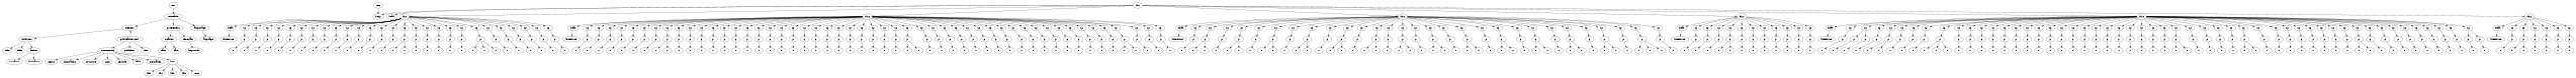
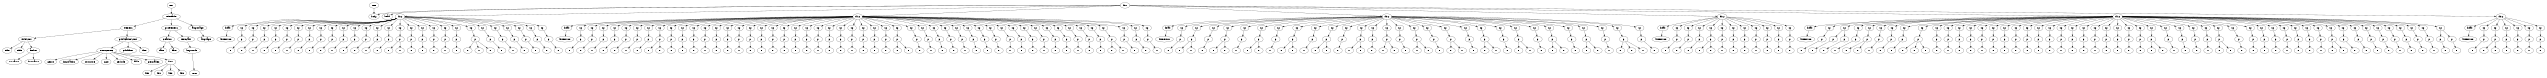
  digraph {
    n1 [label=TEI]
    n2 [label=teiHeader]
    n3 [label=fileDesc]
    n4 [label=profileDesc]
    n5 [label=langUsage]
    n6 [label=text]
    n7 [label=body]
    n8 [label=titleStmt]
    n9 [label=publicationStmt]
    n10 [label=creation]
    n11 [label=textClass]
    n12 [label=title]
    n13 [label=title]
    n14 [label=author]
    n15 [label=sourceDesc]
    n16 [label=publisher]
    n17 [label=idno]
    n18 [label=genre]
    n19 [label=inspiration]
    n20 [label=structure]
    n21 [label=type]
    n22 [label=periode]
    n23 [label=taille]
    n24 [label=permalien]
    n25 [label=liens]
    n26 [label=surname]
    n27 [label=forename]
    n28 [label=lien]
    n29 [label=lien]
    n30 [label=lien]
    n31 [label=lien]
    n32 [label=date]
    n33 [label=date]
    n34 [label=language]
    n35 [label=keywords]
    n36 [label=term]
    n37 [label=div1]
    n38 [label=head]
    n39 [label=div2]
    n40 [label=div2]
    n41 [label=div2]
    n42 [label=div2]
    n43 [label=div2]
    n44 [label=div2]
    n45 [label=head]
    n46 [label=sp]
    n47 [label=sp]
    n48 [label=sp]
    n49 [label=sp]
    n50 [label=sp]
    n51 [label=sp]
    n52 [label=sp]
    n53 [label=sp]
    n54 [label=sp]
    n55 [label=sp]
    n56 [label=sp]
    n57 [label=sp]
    n58 [label=sp]
    n59 [label=sp]
    n60 [label=sp]
    n61 [label=sp]
    n62 [label=sp]
    n63 [label=sp]
    n64 [label=sp]
    n65 [label=sp]
    n66 [label=sp]
    n67 [label=sp]
    n68 [label=sp]
    n69 [label=sp]
    n70 [label=sp]
    n71 [label=sp]
    n72 [label=sp]
    n73 [label=head]
    n74 [label=sp]
    n75 [label=sp]
    n76 [label=sp]
    n77 [label=sp]
    n78 [label=sp]
    n79 [label=sp]
    n80 [label=sp]
    n81 [label=sp]
    n82 [label=sp]
    n83 [label=sp]
    n84 [label=sp]
    n85 [label=sp]
    n86 [label=sp]
    n87 [label=sp]
    n88 [label=sp]
    n89 [label=sp]
    n90 [label=sp]
    n91 [label=sp]
    n92 [label=sp]
    n93 [label=sp]
    n94 [label=sp]
    n95 [label=sp]
    n96 [label=sp]
    n97 [label=sp]
    n98 [label=sp]
    n99 [label=sp]
    n100 [label=sp]
    n101 [label=sp]
    n102 [label=sp]
    n103 [label=sp]
    n104 [label=sp]
    n105 [label=sp]
    n106 [label=sp]
    n107 [label=sp]
    n108 [label=sp]
    n109 [label=sp]
    n110 [label=sp]
    n111 [label=sp]
    n112 [label=sp]
    n113 [label=sp]
    n114 [label=sp]
    n115 [label=sp]
    n116 [label=sp]
    n117 [label=sp]
    n118 [label=sp]
    n119 [label=sp]
    n120 [label=sp]
    n121 [label=sp]
    n122 [label=sp]
    n123 [label=sp]
    n124 [label=head]
    n125 [label=sp]
    n126 [label=sp]
    n127 [label=sp]
    n128 [label=sp]
    n129 [label=sp]
    n130 [label=sp]
    n131 [label=sp]
    n132 [label=sp]
    n133 [label=sp]
    n134 [label=sp]
    n135 [label=sp]
    n136 [label=sp]
    n137 [label=sp]
    n138 [label=sp]
    n139 [label=sp]
    n140 [label=sp]
    n141 [label=sp]
    n142 [label=sp]
    n143 [label=sp]
    n144 [label=sp]
    n145 [label=sp]
    n146 [label=sp]
    n147 [label=sp]
    n148 [label=sp]
    n149 [label=sp]
    n150 [label=sp]
    n151 [label=sp]
    n152 [label=sp]
    n153 [label=sp]
    n154 [label=head]
    n155 [label=sp]
    n156 [label=sp]
    n157 [label=sp]
    n158 [label=sp]
    n159 [label=sp]
    n160 [label=sp]
    n161 [label=sp]
    n162 [label=sp]
    n163 [label=sp]
    n164 [label=sp]
    n165 [label=sp]
    n166 [label=head]
    n167 [label=sp]
    n168 [label=sp]
    n169 [label=sp]
    n170 [label=sp]
    n171 [label=sp]
    n172 [label=sp]
    n173 [label=sp]
    n174 [label=sp]
    n175 [label=sp]
    n176 [label=sp]
    n177 [label=sp]
    n178 [label=sp]
    n179 [label=sp]
    n180 [label=sp]
    n181 [label=sp]
    n182 [label=sp]
    n183 [label=sp]
    n184 [label=sp]
    n185 [label=sp]
    n186 [label=sp]
    n187 [label=sp]
    n188 [label=sp]
    n189 [label=sp]
    n190 [label=sp]
    n191 [label=sp]
    n192 [label=sp]
    n193 [label=sp]
    n194 [label=sp]
    n195 [label=sp]
    n196 [label=sp]
    n197 [label=sp]
    n198 [label=sp]
    n199 [label=sp]
    n200 [label=sp]
    n201 [label=sp]
    n202 [label=sp]
    n203 [label=sp]
    n204 [label=sp]
    n205 [label=sp]
    n206 [label=sp]
    n207 [label=sp]
    n208 [label=sp]
    n209 [label=sp]
    n210 [label=sp]
    n211 [label=sp]
    n212 [label=sp]
    n213 [label=sp]
    n214 [label=sp]
    n215 [label=sp]
    n216 [label=sp]
    n217 [label=sp]
    n218 [label=head]
    n219 [label=sp]
    n220 [label=sp]
    n221 [label=sp]
    n222 [label=sp]
    n223 [label=sp]
    n224 [label=sp]
    n225 [label=listPerson]
    n226 [label=p]
    n227 [label=p]
    n228 [label=p]
    n229 [label=p]
    n230 [label=p]
    n231 [label=p]
    n232 [label=p]
    n233 [label=p]
    n234 [label=p]
    n235 [label=p]
    n236 [label=p]
    n237 [label=p]
    n238 [label=p]
    n239 [label=p]
    n240 [label=p]
    n241 [label=p]
    n242 [label=p]
    n243 [label=p]
    n244 [label=p]
    n245 [label=p]
    n246 [label=p]
    n247 [label=p]
    n248 [label=p]
    n249 [label=p]
    n250 [label=p]
    n251 [label=p]
    n252 [label=p]
    n253 [label=s]
    n254 [label=s]
    n255 [label=s]
    n256 [label=s]
    n257 [label=s]
    n258 [label=s]
    n259 [label=s]
    n260 [label=s]
    n261 [label=s]
    n262 [label=s]
    n263 [label=s]
    n264 [label=s]
    n265 [label=s]
    n266 [label=s]
    n267 [label=s]
    n268 [label=s]
    n269 [label=s]
    n270 [label=s]
    n271 [label=s]
    n272 [label=s]
    n273 [label=s]
    n274 [label=s]
    n275 [label=s]
    n276 [label=s]
    n277 [label=s]
    n278 [label=s]
    n279 [label=s]
    n280 [label=s]
    n281 [label=s]
    n282 [label=s]
    n283 [label=listPerson]
    n284 [label=p]
    n285 [label=p]
    n286 [label=p]
    n287 [label=p]
    n288 [label=p]
    n289 [label=p]
    n290 [label=p]
    n291 [label=p]
    n292 [label=p]
    n293 [label=p]
    n294 [label=p]
    n295 [label=p]
    n296 [label=p]
    n297 [label=p]
    n298 [label=p]
    n299 [label=p]
    n300 [label=p]
    n301 [label=p]
    n302 [label=p]
    n303 [label=p]
    n304 [label=p]
    n305 [label=p]
    n306 [label=p]
    n307 [label=p]
    n308 [label=p]
    n309 [label=p]
    n310 [label=p]
    n311 [label=p]
    n312 [label=p]
    n313 [label=p]
    n314 [label=p]
    n315 [label=p]
    n316 [label=p]
    n317 [label=p]
    n318 [label=p]
    n319 [label=p]
    n320 [label=p]
    n321 [label=p]
    n322 [label=p]
    n323 [label=p]
    n324 [label=p]
    n325 [label=p]
    n326 [label=p]
    n327 [label=p]
    n328 [label=p]
    n329 [label=p]
    n330 [label=p]
    n331 [label=p]
    n332 [label=p]
    n333 [label=p]
    n334 [label=s]
    n335 [label=s]
    n336 [label=s]
    n337 [label=s]
    n338 [label=s]
    n339 [label=s]
    n340 [label=s]
    n341 [label=s]
    n342 [label=s]
    n343 [label=s]
    n344 [label=s]
    n345 [label=s]
    n346 [label=s]
    n347 [label=s]
    n348 [label=s]
    n349 [label=s]
    n350 [label=s]
    n351 [label=s]
    n352 [label=s]
    n353 [label=s]
    n354 [label=s]
    n355 [label=s]
    n356 [label=s]
    n357 [label=s]
    n358 [label=s]
    n359 [label=s]
    n360 [label=s]
    n361 [label=s]
    n362 [label=s]
    n363 [label=s]
    n364 [label=s]
    n365 [label=s]
    n366 [label=s]
    n367 [label=s]
    n368 [label=s]
    n369 [label=s]
    n370 [label=s]
    n371 [label=s]
    n372 [label=s]
    n373 [label=s]
    n374 [label=s]
    n375 [label=s]
    n376 [label=s]
    n377 [label=s]
    n378 [label=s]
    n379 [label=s]
    n380 [label=s]
    n381 [label=s]
    n382 [label=s]
    n383 [label=s]
    n384 [label=s]
    n385 [label=s]
    n386 [label=s]
    n387 [label=listPerson]
    n388 [label=p]
    n389 [label=p]
    n390 [label=p]
    n391 [label=p]
    n392 [label=p]
    n393 [label=p]
    n394 [label=p]
    n395 [label=p]
    n396 [label=p]
    n397 [label=p]
    n398 [label=p]
    n399 [label=p]
    n400 [label=p]
    n401 [label=p]
    n402 [label=p]
    n403 [label=p]
    n404 [label=p]
    n405 [label=p]
    n406 [label=p]
    n407 [label=p]
    n408 [label=p]
    n409 [label=p]
    n410 [label=p]
    n411 [label=p]
    n412 [label=p]
    n413 [label=p]
    n414 [label=p]
    n415 [label=p]
    n416 [label=p]
    n417 [label=s]
    n418 [label=s]
    n419 [label=s]
    n420 [label=s]
    n421 [label=s]
    n422 [label=s]
    n423 [label=s]
    n424 [label=s]
    n425 [label=s]
    n426 [label=s]
    n427 [label=s]
    n428 [label=s]
    n429 [label=s]
    n430 [label=s]
    n431 [label=s]
    n432 [label=s]
    n433 [label=s]
    n434 [label=s]
    n435 [label=s]
    n436 [label=s]
    n437 [label=s]
    n438 [label=s]
    n439 [label=s]
    n440 [label=s]
    n441 [label=s]
    n442 [label=s]
    n443 [label=s]
    n444 [label=s]
    n445 [label=s]
    n446 [label=s]
    n447 [label=s]
    n448 [label=s]
    n449 [label=s]
    n450 [label=s]
    n451 [label=s]
    n452 [label=s]
    n453 [label=s]
    n454 [label=s]
    n455 [label=s]
    n456 [label=s]
    n457 [label=s]
    n458 [label=s]
    n459 [label=s]
    n460 [label=s]
    n461 [label=listPerson]
    n462 [label=p]
    n463 [label=p]
    n464 [label=p]
    n465 [label=p]
    n466 [label=p]
    n467 [label=p]
    n468 [label=p]
    n469 [label=p]
    n470 [label=p]
    n471 [label=p]
    n472 [label=p]
    n473 [label=s]
    n474 [label=s]
    n475 [label=s]
    n476 [label=s]
    n477 [label=s]
    n478 [label=s]
    n479 [label=s]
    n480 [label=s]
    n481 [label=s]
    n482 [label=s]
    n483 [label=s]
    n484 [label=s]
    n485 [label=listPerson]
    n486 [label=p]
    n487 [label=p]
    n488 [label=p]
    n489 [label=p]
    n490 [label=p]
    n491 [label=p]
    n492 [label=p]
    n493 [label=p]
    n494 [label=p]
    n495 [label=p]
    n496 [label=p]
    n497 [label=p]
    n498 [label=p]
    n499 [label=p]
    n500 [label=p]
    n501 [label=p]
    n502 [label=p]
    n503 [label=p]
    n504 [label=p]
    n505 [label=p]
    n506 [label=p]
    n507 [label=p]
    n508 [label=p]
    n509 [label=p]
    n510 [label=p]
    n511 [label=p]
    n512 [label=p]
    n513 [label=p]
    n514 [label=p]
    n515 [label=p]
    n516 [label=p]
    n517 [label=p]
    n518 [label=p]
    n519 [label=p]
    n520 [label=p]
    n521 [label=p]
    n522 [label=p]
    n523 [label=p]
    n524 [label=p]
    n525 [label=p]
    n526 [label=p]
    n527 [label=p]
    n528 [label=p]
    n529 [label=p]
    n530 [label=p]
    n531 [label=p]
    n532 [label=p]
    n533 [label=p]
    n534 [label=p]
    n535 [label=p]
    n536 [label=p]
    n537 [label=p]
    n538 [label=p]
    n539 [label=s]
    n540 [label=s]
    n541 [label=s]
    n542 [label=s]
    n543 [label=s]
    n544 [label=s]
    n545 [label=s]
    n546 [label=s]
    n547 [label=s]
    n548 [label=s]
    n549 [label=s]
    n550 [label=s]
    n551 [label=s]
    n552 [label=s]
    n553 [label=s]
    n554 [label=s]
    n555 [label=s]
    n556 [label=s]
    n557 [label=s]
    n558 [label=s]
    n559 [label=s]
    n560 [label=s]
    n561 [label=s]
    n562 [label=s]
    n563 [label=s]
    n564 [label=s]
    n565 [label=s]
    n566 [label=s]
    n567 [label=s]
    n568 [label=s]
    n569 [label=s]
    n570 [label=s]
    n571 [label=s]
    n572 [label=s]
    n573 [label=s]
    n574 [label=s]
    n575 [label=s]
    n576 [label=s]
    n577 [label=s]
    n578 [label=s]
    n579 [label=s]
    n580 [label=s]
    n581 [label=s]
    n582 [label=s]
    n583 [label=s]
    n584 [label=s]
    n585 [label=s]
    n586 [label=s]
    n587 [label=s]
    n588 [label=s]
    n589 [label=s]
    n590 [label=s]
    n591 [label=s]
    n592 [label=s]
    n593 [label=s]
    n594 [label=s]
    n595 [label=s]
    n596 [label=s]
    n597 [label=s]
    n598 [label=listPerson]
    n599 [label=p]
    n600 [label=p]
    n601 [label=p]
    n602 [label=p]
    n603 [label=p]
    n604 [label=p]
    n605 [label=s]
    n606 [label=s]
    n607 [label=s]
    n608 [label=s]
    n609 [label=s]
    n610 [label=s]
    n611 [label=s]
    n1 -> n2
    n2 -> n3
    n2 -> n4
    n2 -> n5
    n3 -> n8
-   n9 -> n3
+   n3 -> n9
    n4 -> n10
    n4 -> n11
    n5 -> n34
    n6 -> n7
    n8 -> n12
    n8 -> n13
    n8 -> n14
    n9 -> n15
    n9 -> n16
    n9 -> n17
    n10 -> n32
    n10 -> n33
    n11 -> n35
    n14 -> n26
    n14 -> n27
    n15 -> n18
    n15 -> n19
    n15 -> n20
    n15 -> n21
    n15 -> n22
    n15 -> n23
    n15 -> n24
    n15 -> n25
    n25 -> n28
    n25 -> n29
    n25 -> n30
    n25 -> n31
-   n25 -> n36
+   n35 -> n36
    n37 -> n7
    n37 -> n38
    n37 -> n39
    n37 -> n40
    n37 -> n41
    n37 -> n42
    n37 -> n43
    n37 -> n44
    n39 -> n45
    n39 -> n46
    n39 -> n47
    n39 -> n48
    n39 -> n49
    n39 -> n50
    n39 -> n51
    n39 -> n52
    n39 -> n53
    n39 -> n54
    n39 -> n55
    n39 -> n56
    n39 -> n57
    n39 -> n58
    n39 -> n59
    n39 -> n60
    n39 -> n61
    n39 -> n62
    n39 -> n63
    n39 -> n64
    n39 -> n65
    n39 -> n66
    n39 -> n67
    n39 -> n68
    n39 -> n69
    n39 -> n70
    n39 -> n71
    n39 -> n72
    n40 -> n73
    n40 -> n74
    n40 -> n75
    n40 -> n76
    n40 -> n77
    n40 -> n78
    n40 -> n79
    n40 -> n80
    n40 -> n81
    n40 -> n82
    n40 -> n83
    n40 -> n84
    n40 -> n85
    n40 -> n86
    n40 -> n87
    n40 -> n88
    n40 -> n89
    n40 -> n90
    n40 -> n91
    n40 -> n92
    n40 -> n93
    n40 -> n94
    n40 -> n95
    n40 -> n96
    n40 -> n97
    n40 -> n98
    n40 -> n99
    n40 -> n100
    n40 -> n101
    n40 -> n102
    n40 -> n103
    n40 -> n104
    n40 -> n105
    n40 -> n106
    n40 -> n107
    n40 -> n108
    n40 -> n109
    n40 -> n110
    n40 -> n111
    n40 -> n112
    n40 -> n113
    n40 -> n114
    n40 -> n115
    n40 -> n116
    n40 -> n117
    n40 -> n118
    n40 -> n119
    n40 -> n120
    n40 -> n121
    n40 -> n122
    n40 -> n123
    n41 -> n124
    n41 -> n125
    n41 -> n126
    n41 -> n127
    n41 -> n128
    n41 -> n129
    n41 -> n130
    n41 -> n131
    n41 -> n132
    n41 -> n133
    n41 -> n134
    n41 -> n135
    n41 -> n136
    n41 -> n137
    n41 -> n138
    n41 -> n139
    n41 -> n140
    n41 -> n141
    n41 -> n142
    n41 -> n143
    n41 -> n144
    n41 -> n145
    n41 -> n146
    n41 -> n147
    n41 -> n148
    n41 -> n149
    n41 -> n150
    n41 -> n151
    n41 -> n152
    n41 -> n153
    n42 -> n154
    n42 -> n155
    n42 -> n156
    n42 -> n157
    n42 -> n158
    n42 -> n159
    n42 -> n160
    n42 -> n161
    n42 -> n162
    n42 -> n163
    n42 -> n164
    n42 -> n165
    n43 -> n166
    n43 -> n167
    n43 -> n168
    n43 -> n169
    n43 -> n170
    n43 -> n171
    n43 -> n172
    n43 -> n173
    n43 -> n174
    n43 -> n175
    n43 -> n176
    n43 -> n177
    n43 -> n178
    n43 -> n179
    n43 -> n180
    n43 -> n181
    n43 -> n182
    n43 -> n183
    n43 -> n184
    n43 -> n185
    n43 -> n186
    n43 -> n187
    n43 -> n188
    n43 -> n189
    n43 -> n190
    n43 -> n191
    n43 -> n192
    n43 -> n193
    n43 -> n194
    n43 -> n195
    n43 -> n196
    n43 -> n197
    n43 -> n198
    n43 -> n199
    n43 -> n200
    n43 -> n201
    n43 -> n202
    n43 -> n203
    n43 -> n204
    n43 -> n205
    n43 -> n206
    n43 -> n207
    n43 -> n208
    n43 -> n209
    n43 -> n210
    n43 -> n211
    n43 -> n212
    n43 -> n213
    n43 -> n214
    n43 -> n215
    n43 -> n216
    n43 -> n217
    n44 -> n218
    n44 -> n219
    n44 -> n220
    n44 -> n221
    n44 -> n222
    n44 -> n223
    n44 -> n224
    n45 -> n225
    n46 -> n226
    n47 -> n227
    n48 -> n228
    n49 -> n229
    n50 -> n230
    n51 -> n231
    n52 -> n232
    n53 -> n233
    n54 -> n234
    n55 -> n235
    n56 -> n236
    n57 -> n237
    n58 -> n238
    n59 -> n239
    n60 -> n240
    n61 -> n241
    n62 -> n242
    n63 -> n243
    n64 -> n244
    n65 -> n245
    n66 -> n246
    n67 -> n247
    n68 -> n248
    n69 -> n249
    n70 -> n250
    n71 -> n251
    n72 -> n252
    n73 -> n283
    n74 -> n284
    n75 -> n285
    n76 -> n286
    n77 -> n287
    n78 -> n288
    n79 -> n289
    n80 -> n290
    n81 -> n291
    n82 -> n292
    n83 -> n293
    n84 -> n294
    n85 -> n295
    n86 -> n296
    n87 -> n297
    n88 -> n298
    n89 -> n299
    n90 -> n300
    n91 -> n301
    n92 -> n302
    n93 -> n303
    n94 -> n304
    n95 -> n305
    n96 -> n306
    n97 -> n307
    n98 -> n308
    n99 -> n309
    n100 -> n310
    n101 -> n311
    n102 -> n312
    n103 -> n313
    n104 -> n314
    n105 -> n315
    n106 -> n316
    n107 -> n317
    n108 -> n318
    n109 -> n319
    n110 -> n320
    n111 -> n321
    n112 -> n322
    n113 -> n323
    n114 -> n324
    n115 -> n325
    n116 -> n326
    n117 -> n327
    n118 -> n328
    n119 -> n329
    n120 -> n330
    n121 -> n331
    n122 -> n332
    n123 -> n333
    n124 -> n387
    n125 -> n388
    n126 -> n389
    n127 -> n390
    n128 -> n391
    n129 -> n392
    n130 -> n393
    n131 -> n394
    n132 -> n395
    n133 -> n396
    n134 -> n397
    n135 -> n398
    n136 -> n399
    n137 -> n400
    n138 -> n401
    n139 -> n402
    n140 -> n403
    n141 -> n404
    n142 -> n405
    n143 -> n406
    n144 -> n407
    n145 -> n408
    n146 -> n409
    n147 -> n410
    n148 -> n411
    n149 -> n412
    n150 -> n413
    n151 -> n414
    n152 -> n415
    n153 -> n416
    n154 -> n461
    n155 -> n462
    n156 -> n463
    n157 -> n464
    n158 -> n465
    n159 -> n466
    n160 -> n467
    n161 -> n468
    n162 -> n469
    n163 -> n470
    n164 -> n471
    n165 -> n472
    n166 -> n485
    n167 -> n486
    n168 -> n487
    n168 -> n488
    n169 -> n489
    n170 -> n490
    n171 -> n491
    n172 -> n492
    n173 -> n493
    n174 -> n494
    n175 -> n495
    n176 -> n496
    n177 -> n497
    n178 -> n498
    n179 -> n499
    n180 -> n500
    n181 -> n501
    n182 -> n502
    n183 -> n503
    n184 -> n504
    n185 -> n505
    n186 -> n506
    n187 -> n507
    n188 -> n508
    n189 -> n509
    n190 -> n510
    n191 -> n511
    n192 -> n512
    n193 -> n513
    n194 -> n514
    n195 -> n515
    n196 -> n516
    n197 -> n517
    n198 -> n518
    n199 -> n519
    n200 -> n520
    n201 -> n521
    n202 -> n522
    n203 -> n523
    n204 -> n524
    n205 -> n525
    n206 -> n526
    n207 -> n527
    n208 -> n528
    n209 -> n529
    n210 -> n530
    n211 -> n531
    n212 -> n532
    n213 -> n533
    n214 -> n534
    n215 -> n535
    n216 -> n536
    n217 -> n537
    n217 -> n538
    n218 -> n598
    n219 -> n599
    n220 -> n600
    n221 -> n601
    n222 -> n602
    n223 -> n603
    n224 -> n604
    n226 -> n253
    n227 -> n254
    n228 -> n255
    n229 -> n256
    n230 -> n257
    n231 -> n258
    n232 -> n259
    n233 -> n260
    n234 -> n261
    n235 -> n262
    n236 -> n263
    n237 -> n264
    n238 -> n265
    n239 -> n266
    n240 -> n267
    n240 -> n268
    n241 -> n269
    n242 -> n270
    n243 -> n271
    n244 -> n272
    n245 -> n273
    n246 -> n274
    n246 -> n275
    n246 -> n276
    n247 -> n277
    n248 -> n278
    n249 -> n279
    n250 -> n280
    n251 -> n281
    n252 -> n282
    n284 -> n334
    n285 -> n335
    n286 -> n336
    n287 -> n337
    n288 -> n338
    n289 -> n339
    n290 -> n340
    n291 -> n341
    n291 -> n342
    n292 -> n343
    n293 -> n344
    n294 -> n345
    n295 -> n346
    n296 -> n347
    n297 -> n348
    n298 -> n349
    n299 -> n350
    n300 -> n351
    n301 -> n352
    n302 -> n353
    n303 -> n354
    n304 -> n355
    n305 -> n356
    n306 -> n357
    n307 -> n358
    n308 -> n359
    n309 -> n360
    n310 -> n361
    n311 -> n362
    n312 -> n363
    n312 -> n364
    n313 -> n365
    n314 -> n366
    n315 -> n367
    n316 -> n368
    n317 -> n369
    n318 -> n370
    n319 -> n371
    n320 -> n372
    n321 -> n373
    n322 -> n374
    n323 -> n375
    n324 -> n376
    n325 -> n377
    n326 -> n378
    n327 -> n379
    n328 -> n380
    n329 -> n381
    n330 -> n382
    n330 -> n383
    n331 -> n384
    n332 -> n385
    n333 -> n386
    n388 -> n417
    n389 -> n418
    n389 -> n419
    n390 -> n420
    n391 -> n421
    n391 -> n422
    n392 -> n423
    n393 -> n424
    n393 -> n425
    n394 -> n426
    n395 -> n427
    n395 -> n428
    n396 -> n429
    n397 -> n430
    n397 -> n431
    n398 -> n432
    n399 -> n433
    n399 -> n434
    n400 -> n435
    n401 -> n436
    n401 -> n437
    n402 -> n438
    n403 -> n439
    n403 -> n440
    n404 -> n441
    n405 -> n442
    n405 -> n443
    n406 -> n444
    n407 -> n445
    n407 -> n446
    n408 -> n447
    n409 -> n448
    n409 -> n449
    n410 -> n450
    n411 -> n451
    n411 -> n452
    n412 -> n453
    n413 -> n454
    n413 -> n455
    n414 -> n456
    n415 -> n457
    n415 -> n458
    n415 -> n459
    n416 -> n460
    n462 -> n473
    n463 -> n474
    n464 -> n475
    n465 -> n476
    n465 -> n477
    n466 -> n478
    n467 -> n479
    n468 -> n480
    n469 -> n481
    n470 -> n482
    n471 -> n483
    n472 -> n484
    n486 -> n539
    n487 -> n540
    n488 -> n541
    n489 -> n542
    n490 -> n543
    n490 -> n544
    n491 -> n545
    n492 -> n546
    n493 -> n547
    n494 -> n548
    n494 -> n549
    n494 -> n550
    n495 -> n551
    n496 -> n552
    n497 -> n553
    n498 -> n554
    n499 -> n555
    n500 -> n556
    n501 -> n557
    n502 -> n558
    n503 -> n559
    n504 -> n560
    n505 -> n561
    n506 -> n562
    n507 -> n563
    n508 -> n564
    n509 -> n565
    n510 -> n566
    n511 -> n567
    n512 -> n568
    n513 -> n569
    n514 -> n570
    n514 -> n571
    n515 -> n572
    n516 -> n573
    n517 -> n574
    n518 -> n575
    n519 -> n576
    n519 -> n577
    n520 -> n578
    n521 -> n579
    n522 -> n580
    n523 -> n581
    n524 -> n582
    n525 -> n583
    n526 -> n584
    n527 -> n585
    n528 -> n586
    n528 -> n587
    n529 -> n588
    n530 -> n589
    n531 -> n590
    n532 -> n591
    n533 -> n592
    n534 -> n593
    n535 -> n594
    n536 -> n595
    n537 -> n596
    n538 -> n597
    n599 -> n605
    n600 -> n606
    n600 -> n607
    n601 -> n608
    n602 -> n609
    n603 -> n610
    n604 -> n611
  }
